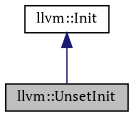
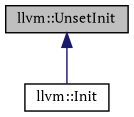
  digraph {
    fontname="PT Serif"
    node [color=black fontname="PT Serif" fontsize=10 shape=box]
    n1 [fillcolor=grey75 fontcolor=black height=0.2 label="llvm::UnsetInit" style=filled width=0.4]
    n2 [height=0.2 label="llvm::Init" width=0.4]
-   n2 -> n1 [color=midnightblue dir=back fontname="PT Serif" fontsize=10 labelfontname=Helvetica labelfontsize=10 style=solid]
+   n1 -> n2 [color=midnightblue dir=back fontname="PT Serif" fontsize=10 labelfontname=Helvetica labelfontsize=10 style=solid]
  }
